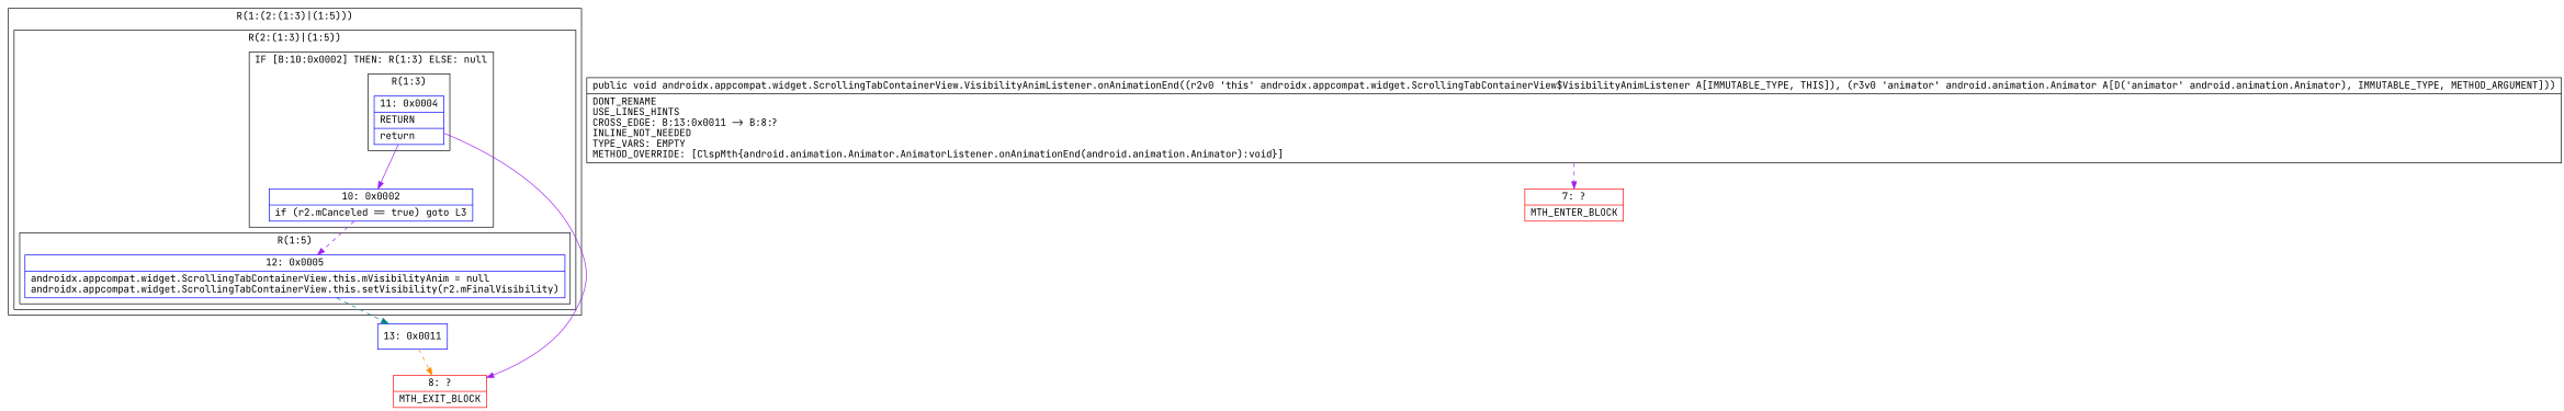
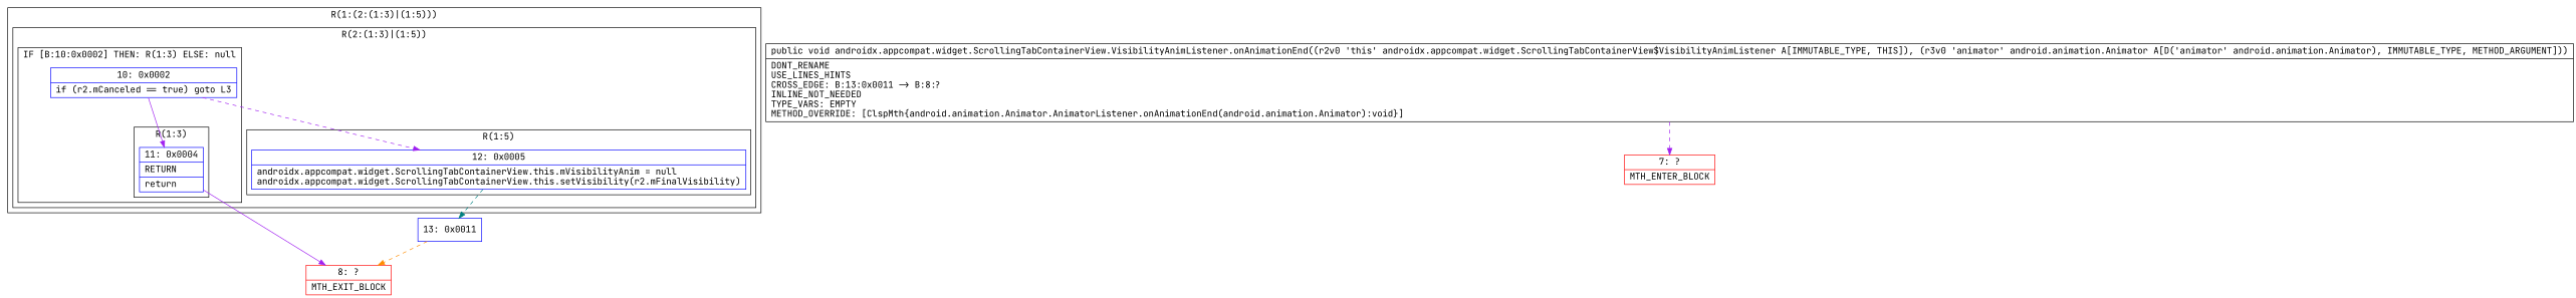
  digraph {
    fontname="JetBrains Mono"
    node [color=blue fontname="JetBrains Mono" shape=record]
    edge [color=purple fontname="JetBrains Mono" style=dashed]
    n1 [label="{11\:\ 0x0004|RETURN\l|return\l}"]
    n2 [label="{10\:\ 0x0002|if (r2.mCanceled == true) goto L3\l}"]
    n3 [label="{12\:\ 0x0005|androidx.appcompat.widget.ScrollingTabContainerView.this.mVisibilityAnim = null\landroidx.appcompat.widget.ScrollingTabContainerView.this.setVisibility(r2.mFinalVisibility)\l}"]
    n4 [color=red label="{8\:\ ?|MTH_EXIT_BLOCK\l}"]
    n5 [label="{13\:\ 0x0011}"]
    n6 [color=red label="{7\:\ ?|MTH_ENTER_BLOCK\l}"]
    n7 [label="{public void androidx.appcompat.widget.ScrollingTabContainerView.VisibilityAnimListener.onAnimationEnd((r2v0 'this' androidx.appcompat.widget.ScrollingTabContainerView$VisibilityAnimListener A[IMMUTABLE_TYPE, THIS]), (r3v0 'animator' android.animation.Animator A[D('animator' android.animation.Animator), IMMUTABLE_TYPE, METHOD_ARGUMENT]))  | DONT_RENAME\lUSE_LINES_HINTS\lCROSS_EDGE: B:13:0x0011 \-\> B:8:?\lINLINE_NOT_NEEDED\lTYPE_VARS: EMPTY\lMETHOD_OVERRIDE: [ClspMth\{android.animation.Animator.AnimatorListener.onAnimationEnd(android.animation.Animator):void\}]\l}" color=""]
    subgraph cluster_1 {
      label="R(1:(2:(1:3)|(1:5)))"
      subgraph cluster_2 {
        label="R(2:(1:3)|(1:5))"
        subgraph cluster_3 {
          label="IF [B:10:0x0002] THEN: R(1:3) ELSE: null"
          n2
          subgraph cluster_4 {
            label="R(1:3)"
            n1
          }
        }
        subgraph cluster_5 {
          label="R(1:5)"
          n3
        }
      }
    }
    n1 -> n4 [style=solid]
-   n1 -> n2 [style=solid]
+   n2 -> n1 [style=solid]
    n2 -> n3
    n3 -> n5 [color=teal]
    n5 -> n4 [color=darkorange]
    n7 -> n6
  }
